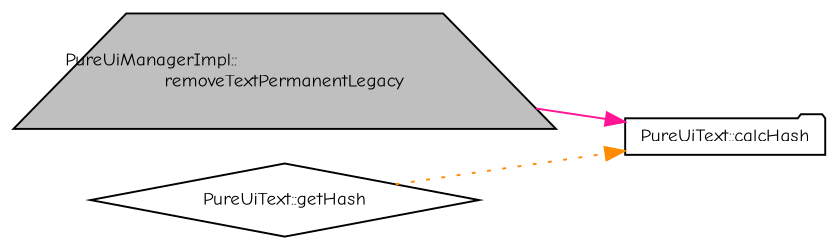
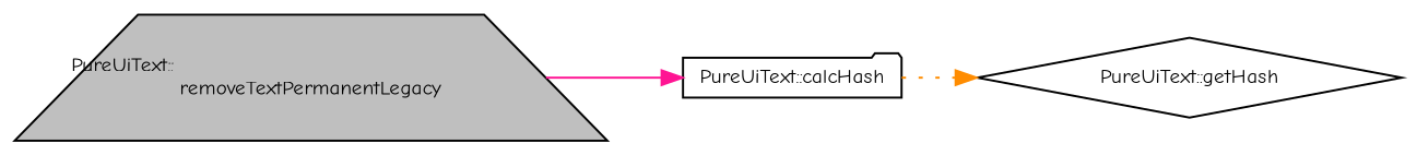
  digraph {
    fontname="Comic Neue"
    rankdir=LR
    node [color=black fillcolor=white fontname="Comic Neue" fontsize=10 style=filled]
    edge [fontname="Comic Neue" fontsize=10 labelfontname=Helvetica labelfontsize=10]
-   n1 [fillcolor=grey75 fontcolor=black height=0.2 label="PureUiManagerImpl::\lremoveTextPermanentLegacy" shape=trapezium width=0.4]
+   n1 [fillcolor=grey75 fontcolor=black height=0.2 label="PureUiText::\lremoveTextPermanentLegacy" shape=trapezium width=0.4]
    n2 [height=0.2 label="PureUiText::calcHash" shape=folder width=0.4]
    n3 [height=0.2 label="PureUiText::getHash" shape=diamond width=0.4]
    n1 -> n2 [color=deeppink style=solid]
-   n3 -> n2 [color=darkorange style=dotted]
+   n2 -> n3 [color=darkorange style=dotted]
  }
